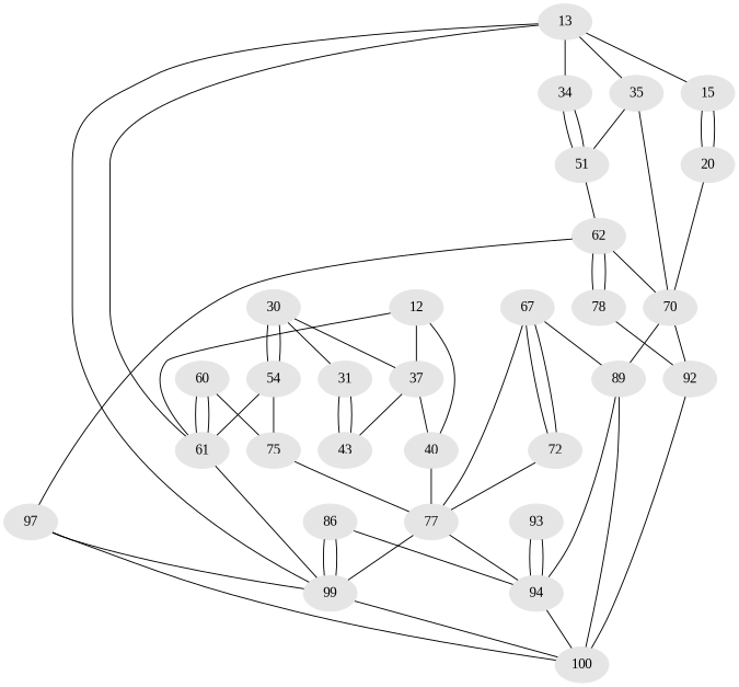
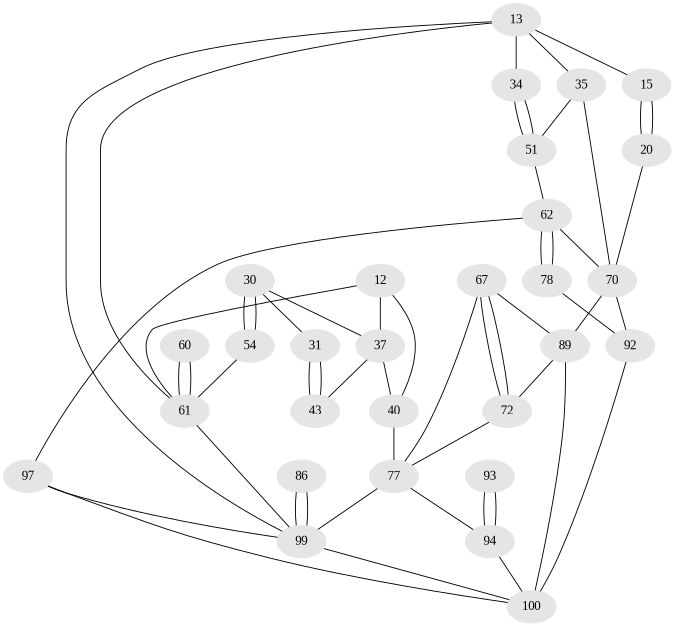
  graph {
    fontname="Liberation Serif"
    node [color=gray90 fontname="Liberation Serif" style=filled]
    edge [fontname="Liberation Serif"]
    12 [super="+11"]
    37 [super="+29"]
    40 [super="+38"]
    61 [super="+21+8"]
    43 [super="+39+32"]
    77 [super="+71+76"]
    99 [super="+85+81"]
    13 [super="+9"]
    15 [super="+14"]
    34
    35 [super="+26+27"]
    20
    51 [super="+36+33"]
    70 [super="+48+47+25+58"]
    100 [super="+96+98"]
    89 [super="+84+69+46"]
    92 [super="+79+74+73"]
    30 [super="+23"]
    31
    54 [super="+22"]
-   75 [super="+56+55"]
    62 [super="+59"]
    94 [super="+87+88+83"]
    78
    97 [super="+63"]
    60
    67 [super="+66+65"]
    72
    86
    93
    12 -- 37 [weight=2]
    12 -- 40
    12 -- 61 [weight=2]
    37 -- 40
    37 -- 43 [weight=2]
    40 -- 77
    61 -- 99 [weight=2]
    77 -- 99
    77 -- 94
    99 -- 100 [weight=2]
    13 -- 61 [weight=2]
    13 -- 99
    13 -- 15 [weight=2]
    13 -- 34
    13 -- 35
    15 -- 20 [weight=2]
    15 -- 20
    34 -- 51 [weight=2]
    34 -- 51
    35 -- 51 [weight=2]
    35 -- 70 [weight=2]
    20 -- 70
    51 -- 62
    70 -- 89 [weight=3]
    70 -- 92 [weight=2]
    89 -- 100 [weight=2]
-   89 -- 94
+   89 -- 72
    92 -- 100 [weight=2]
    30 -- 37
    30 -- 31
    30 -- 54 [weight=2]
    30 -- 54
    31 -- 43 [weight=2]
    31 -- 43
    54 -- 61
-   54 -- 75
-   75 -- 77 [weight=2]
    62 -- 70 [weight=2]
    62 -- 78 [weight=2]
    62 -- 78
    62 -- 97
    94 -- 100
    78 -- 92
    97 -- 99
    97 -- 100
    60 -- 61
    60 -- 61
-   60 -- 75 [weight=2]
    67 -- 77
    67 -- 89 [weight=2]
    67 -- 72 [weight=2]
    67 -- 72
    72 -- 77
    86 -- 99 [weight=2]
    86 -- 99
-   86 -- 94
    93 -- 94 [weight=3]
    93 -- 94
  }
